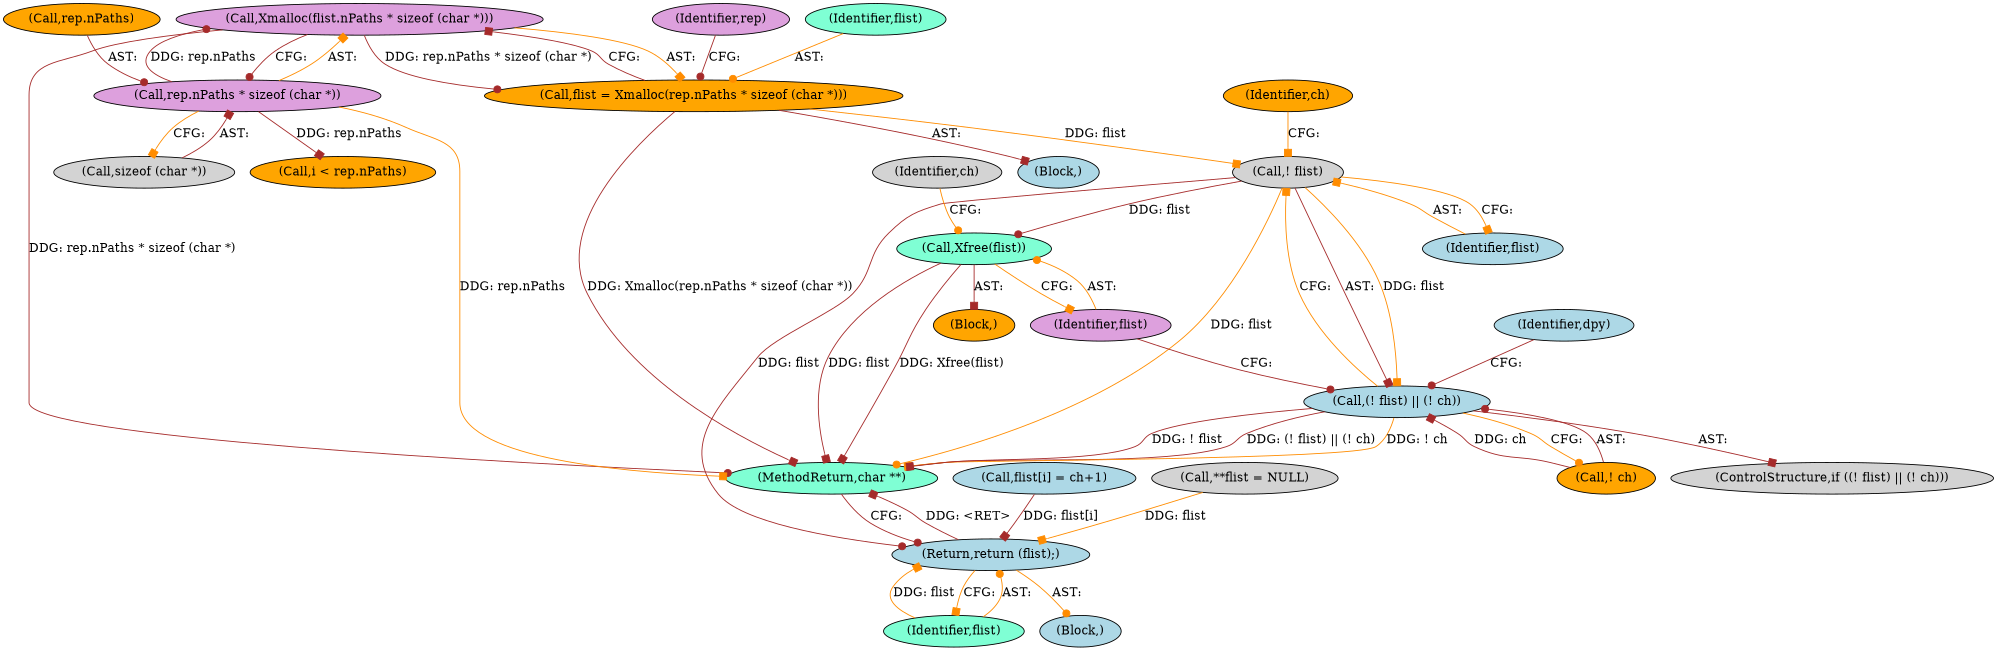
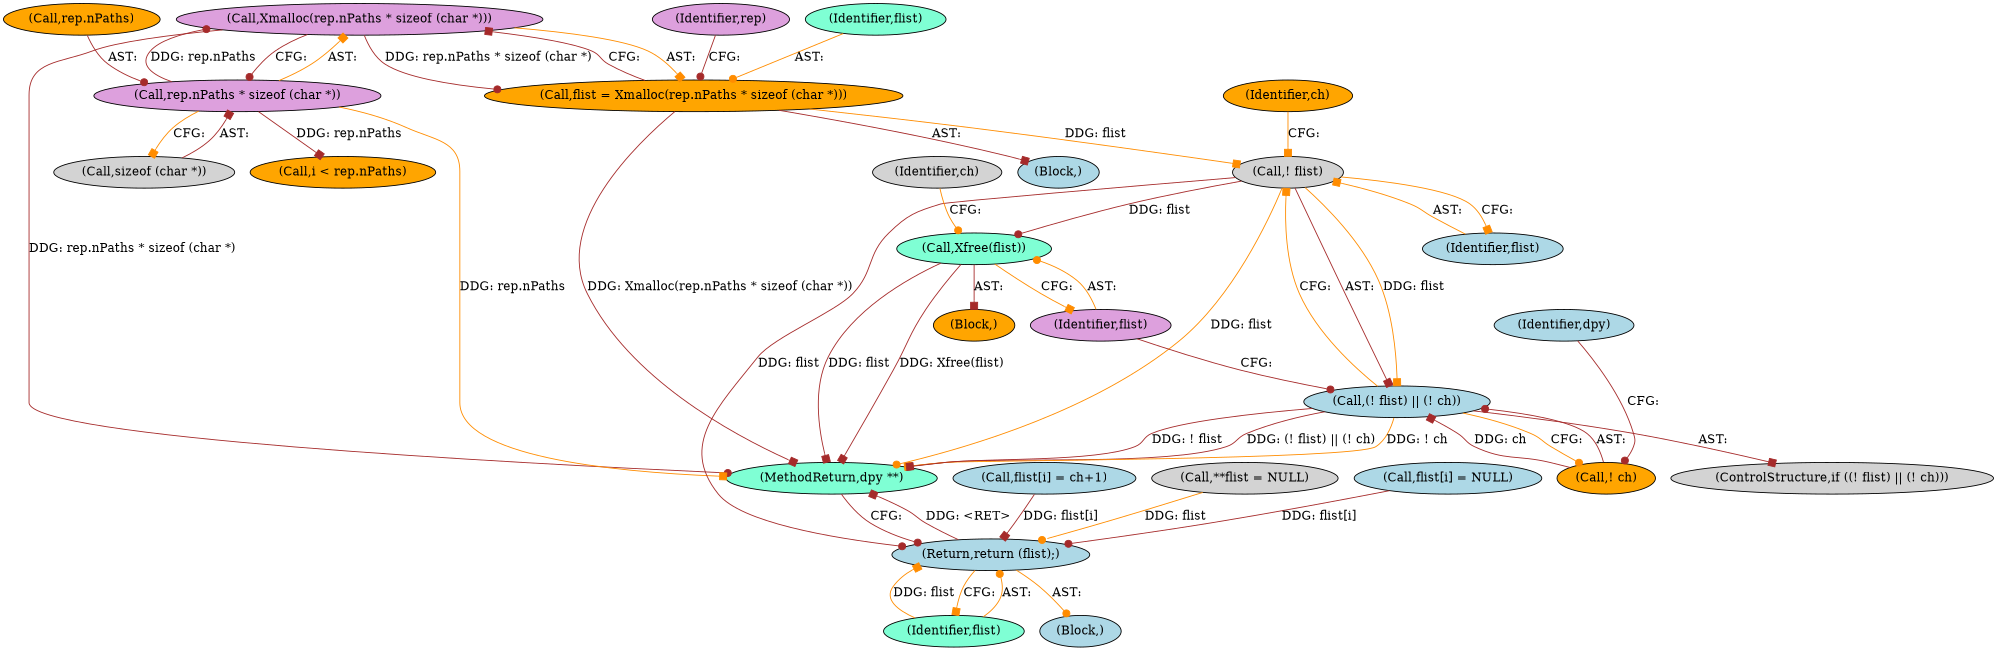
  digraph {
    node [fillcolor=lightblue style=filled]
    edge [arrowhead=box color=brown]
-   n1 [fillcolor=plum label="(Call,Xmalloc(flist.nPaths * sizeof (char *)))"]
+   n1 [fillcolor=plum label="(Call,Xmalloc(rep.nPaths * sizeof (char *)))"]
    n2 [fillcolor=plum label="(Call,rep.nPaths * sizeof (char *))"]
    n3 [fillcolor=orange label="(Call,flist = Xmalloc(rep.nPaths * sizeof (char *)))"]
-   n4 [fillcolor=aquamarine label="(MethodReturn,char **)"]
+   n4 [fillcolor=aquamarine label="(MethodReturn,dpy **)"]
    n5 [fillcolor=lightgrey label="(Call,sizeof (char *))"]
    n6 [fillcolor=orange label="(Call,i < rep.nPaths)"]
    n7 [fillcolor=lightgrey label="(Call,! flist)"]
    n8 [label="(Block,)"]
    n9 [label="(Return,return (flist);)"]
    n10 [label="(Call,(! flist) || (! ch))"]
    n11 [fillcolor=aquamarine label="(Call,Xfree(flist))"]
    n12 [label="(Identifier,flist)"]
    n13 [fillcolor=orange label="(Call,! ch)"]
    n14 [fillcolor=lightgrey label="(ControlStructure,if ((! flist) || (! ch)))"]
    n15 [fillcolor=orange label="(Block,)"]
    n16 [fillcolor=plum label="(Identifier,flist)"]
    n17 [fillcolor=aquamarine label="(Identifier,flist)"]
    n18 [label="(Block,)"]
    n19 [label="(Call,flist[i] = ch+1)"]
    n20 [label="(Identifier,dpy)"]
    n21 [fillcolor=lightgrey label="(Identifier,ch)"]
    n22 [fillcolor=lightgrey label="(Call,**flist = NULL)"]
+   n23 [label="(Call,flist[i] = NULL)"]
    n24 [fillcolor=plum label="(Identifier,rep)"]
    n25 [fillcolor=orange label="(Call,rep.nPaths)"]
    n26 [fillcolor=aquamarine label="(Identifier,flist)"]
    n27 [fillcolor=orange label="(Identifier,ch)"]
    n1 -> n2 [arrowhead=dot label="CFG: "]
    n1 -> n3 [color=darkorange label="AST: "]
    n1 -> n3 [arrowhead=dot label="DDG: rep.nPaths * sizeof (char *)"]
    n1 -> n4 [arrowhead=dot label="DDG: rep.nPaths * sizeof (char *)"]
    n2 -> n1 [color=darkorange label="AST: "]
    n2 -> n1 [arrowhead=dot label="DDG: rep.nPaths"]
    n2 -> n4 [color=darkorange label="DDG: rep.nPaths"]
    n2 -> n5 [color=darkorange label="CFG: "]
    n2 -> n6 [label="DDG: rep.nPaths"]
    n3 -> n1 [label="CFG: "]
    n3 -> n4 [label="DDG: Xmalloc(rep.nPaths * sizeof (char *))"]
    n3 -> n7 [color=darkorange label="DDG: flist"]
    n3 -> n8 [label="AST: "]
    n4 -> n9 [arrowhead=dot label="CFG: "]
    n5 -> n2 [label="AST: "]
    n7 -> n4 [arrowhead=dot color=darkorange label="DDG: flist"]
    n7 -> n9 [arrowhead=dot label="DDG: flist"]
    n7 -> n10 [label="AST: "]
    n7 -> n10 [color=darkorange label="DDG: flist"]
    n7 -> n11 [arrowhead=dot label="DDG: flist"]
    n7 -> n12 [color=darkorange label="CFG: "]
    n9 -> n4 [label="DDG: <RET>"]
    n9 -> n17 [color=darkorange label="CFG: "]
    n9 -> n18 [arrowhead=dot color=darkorange label="AST: "]
    n10 -> n4 [label="DDG: (! flist) || (! ch)"]
    n10 -> n4 [color=darkorange label="DDG: ! ch"]
    n10 -> n4 [label="DDG: ! flist"]
    n10 -> n7 [color=darkorange label="CFG: "]
    n10 -> n13 [arrowhead=dot color=darkorange label="CFG: "]
    n10 -> n14 [label="AST: "]
    n11 -> n4 [label="DDG: Xfree(flist)"]
    n11 -> n4 [label="DDG: flist"]
    n11 -> n15 [label="AST: "]
    n11 -> n16 [color=darkorange label="CFG: "]
    n12 -> n7 [color=darkorange label="AST: "]
    n13 -> n10 [arrowhead=dot label="AST: "]
    n13 -> n10 [label="DDG: ch"]
    n16 -> n10 [arrowhead=dot label="CFG: "]
    n16 -> n11 [arrowhead=dot color=darkorange label="AST: "]
    n17 -> n9 [arrowhead=dot color=darkorange label="AST: "]
    n17 -> n9 [color=darkorange label="DDG: flist"]
    n19 -> n9 [label="DDG: flist[i]"]
-   n20 -> n10 [arrowhead=dot label="CFG: "]
+   n20 -> n13 [arrowhead=dot label="CFG: "]
    n21 -> n11 [arrowhead=dot color=darkorange label="CFG: "]
-   n22 -> n9 [color=darkorange label="DDG: flist"]
+   n22 -> n9 [arrowhead=dot color=darkorange label="DDG: flist"]
+   n23 -> n9 [arrowhead=dot label="DDG: flist[i]"]
    n24 -> n3 [arrowhead=dot label="CFG: "]
    n25 -> n2 [arrowhead=dot label="AST: "]
    n26 -> n3 [arrowhead=dot color=darkorange label="AST: "]
    n27 -> n7 [color=darkorange label="CFG: "]
  }
